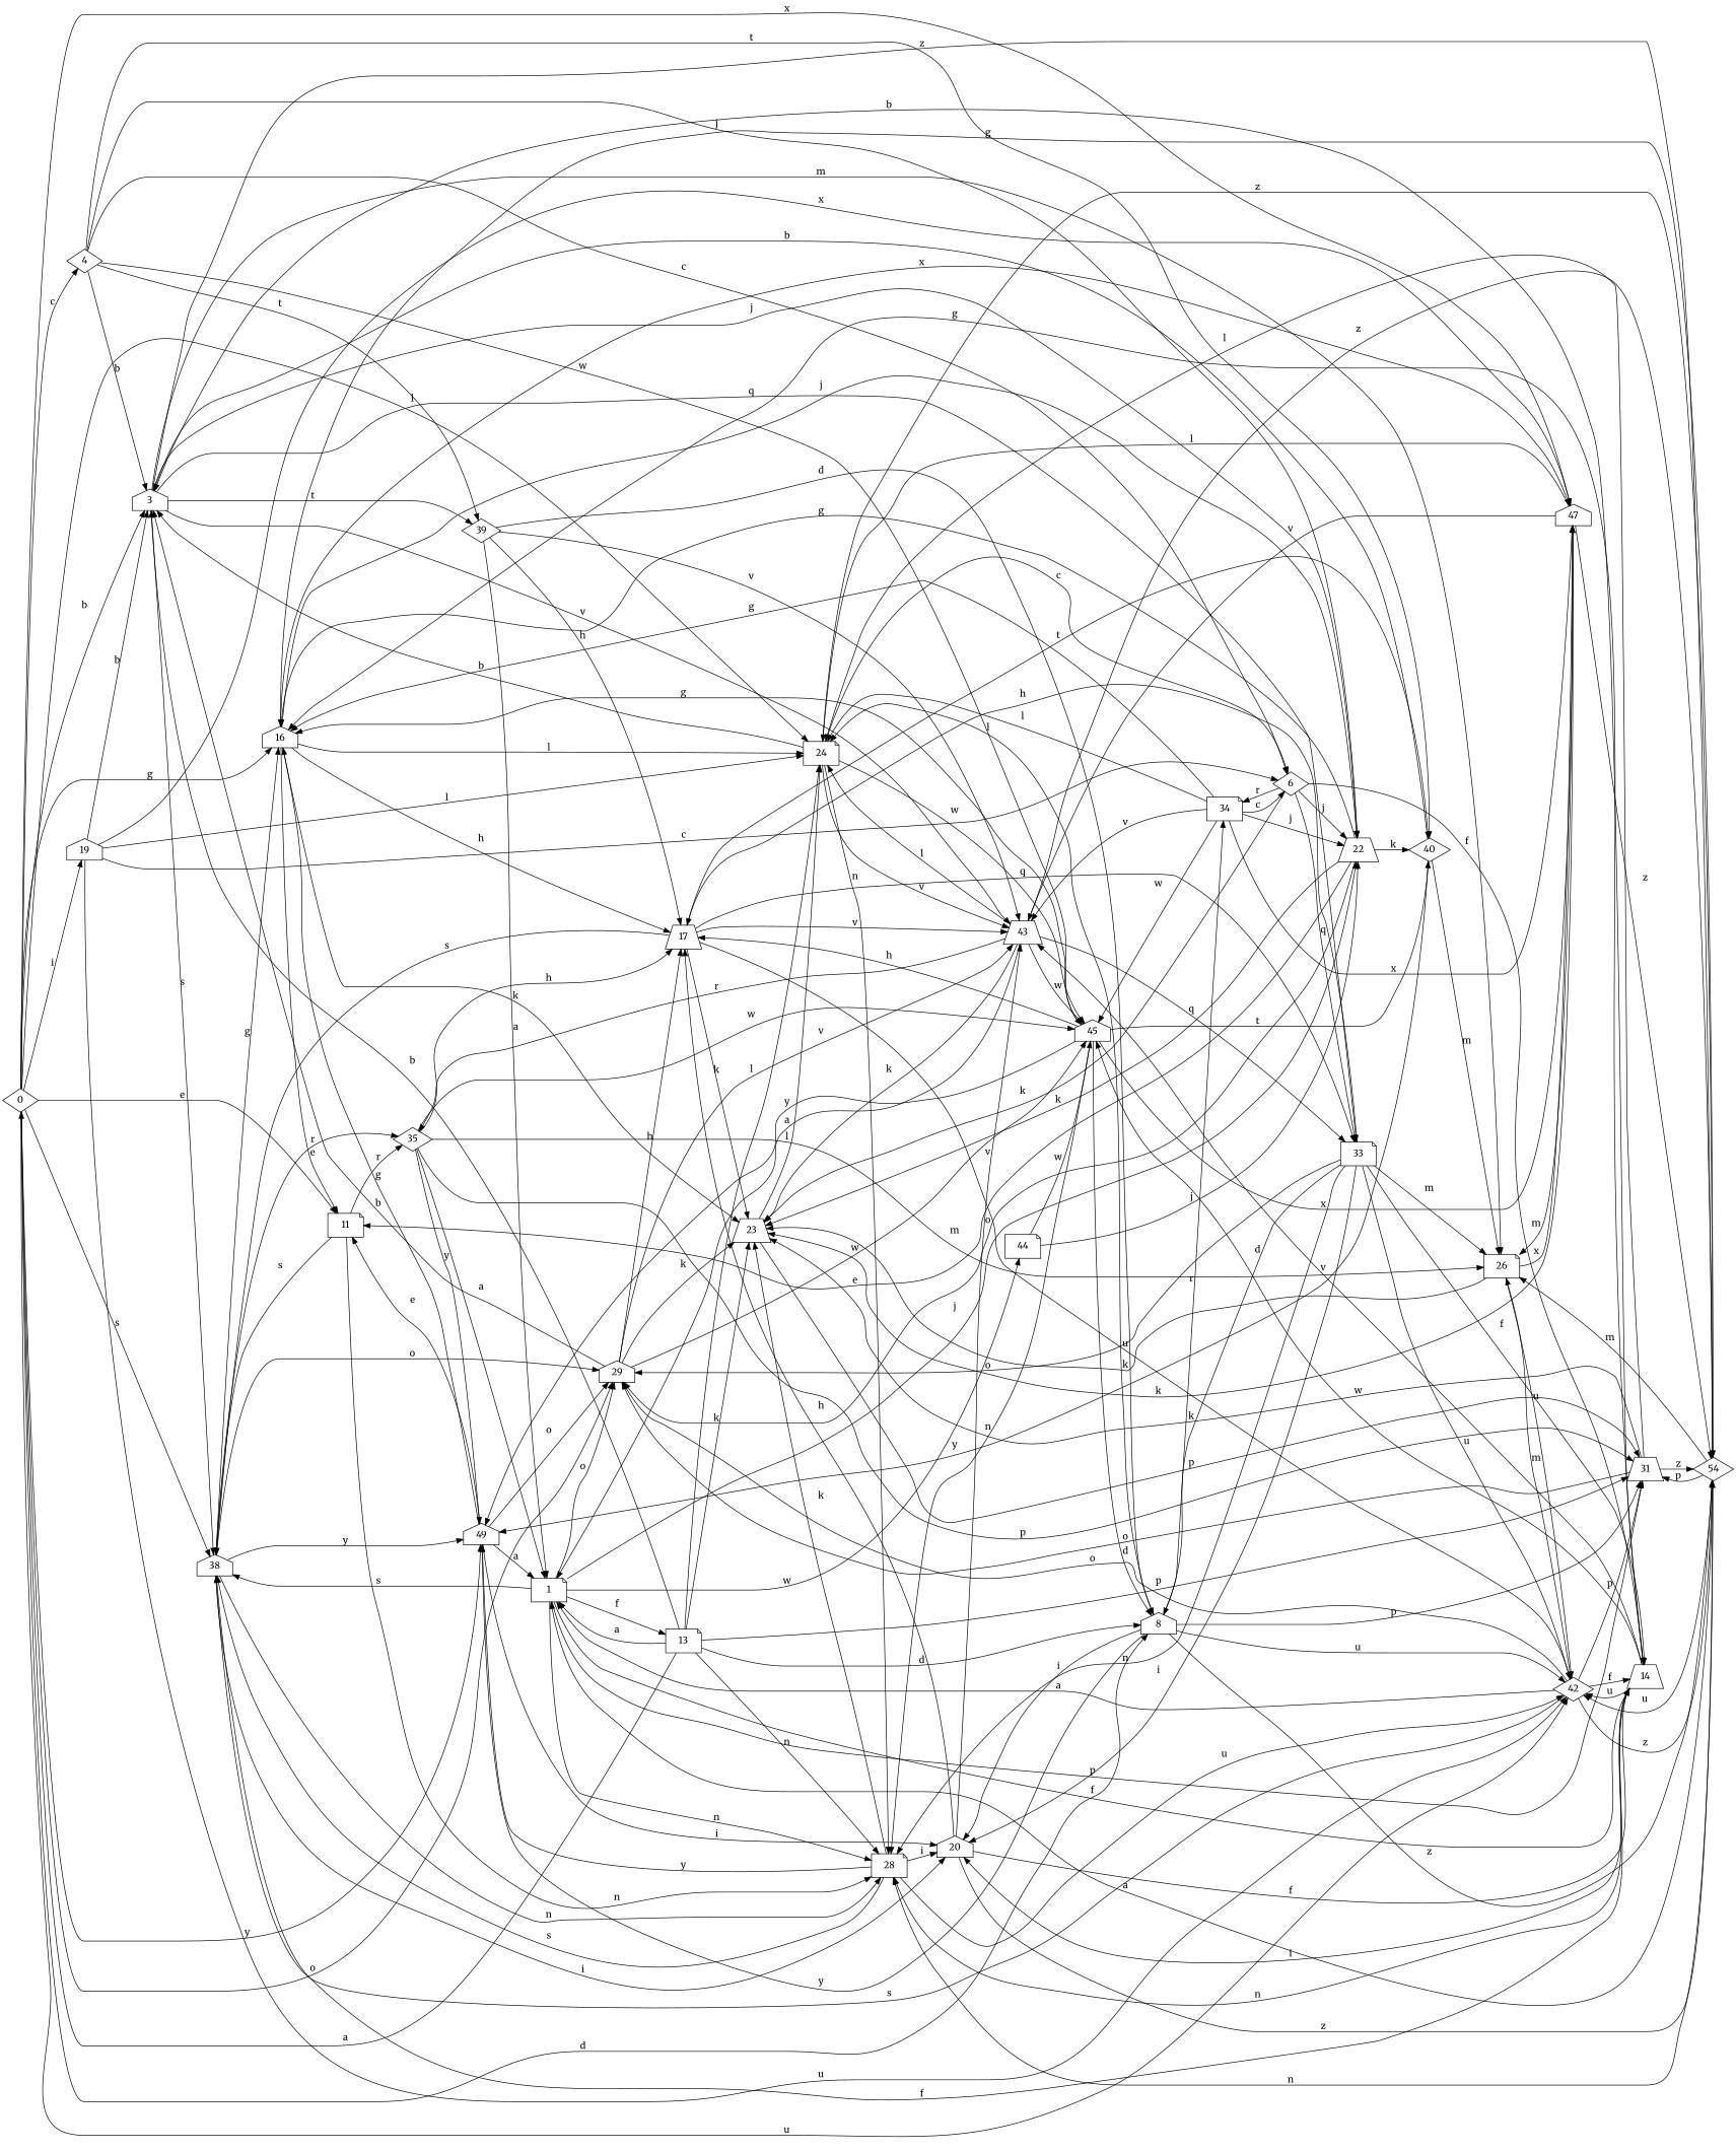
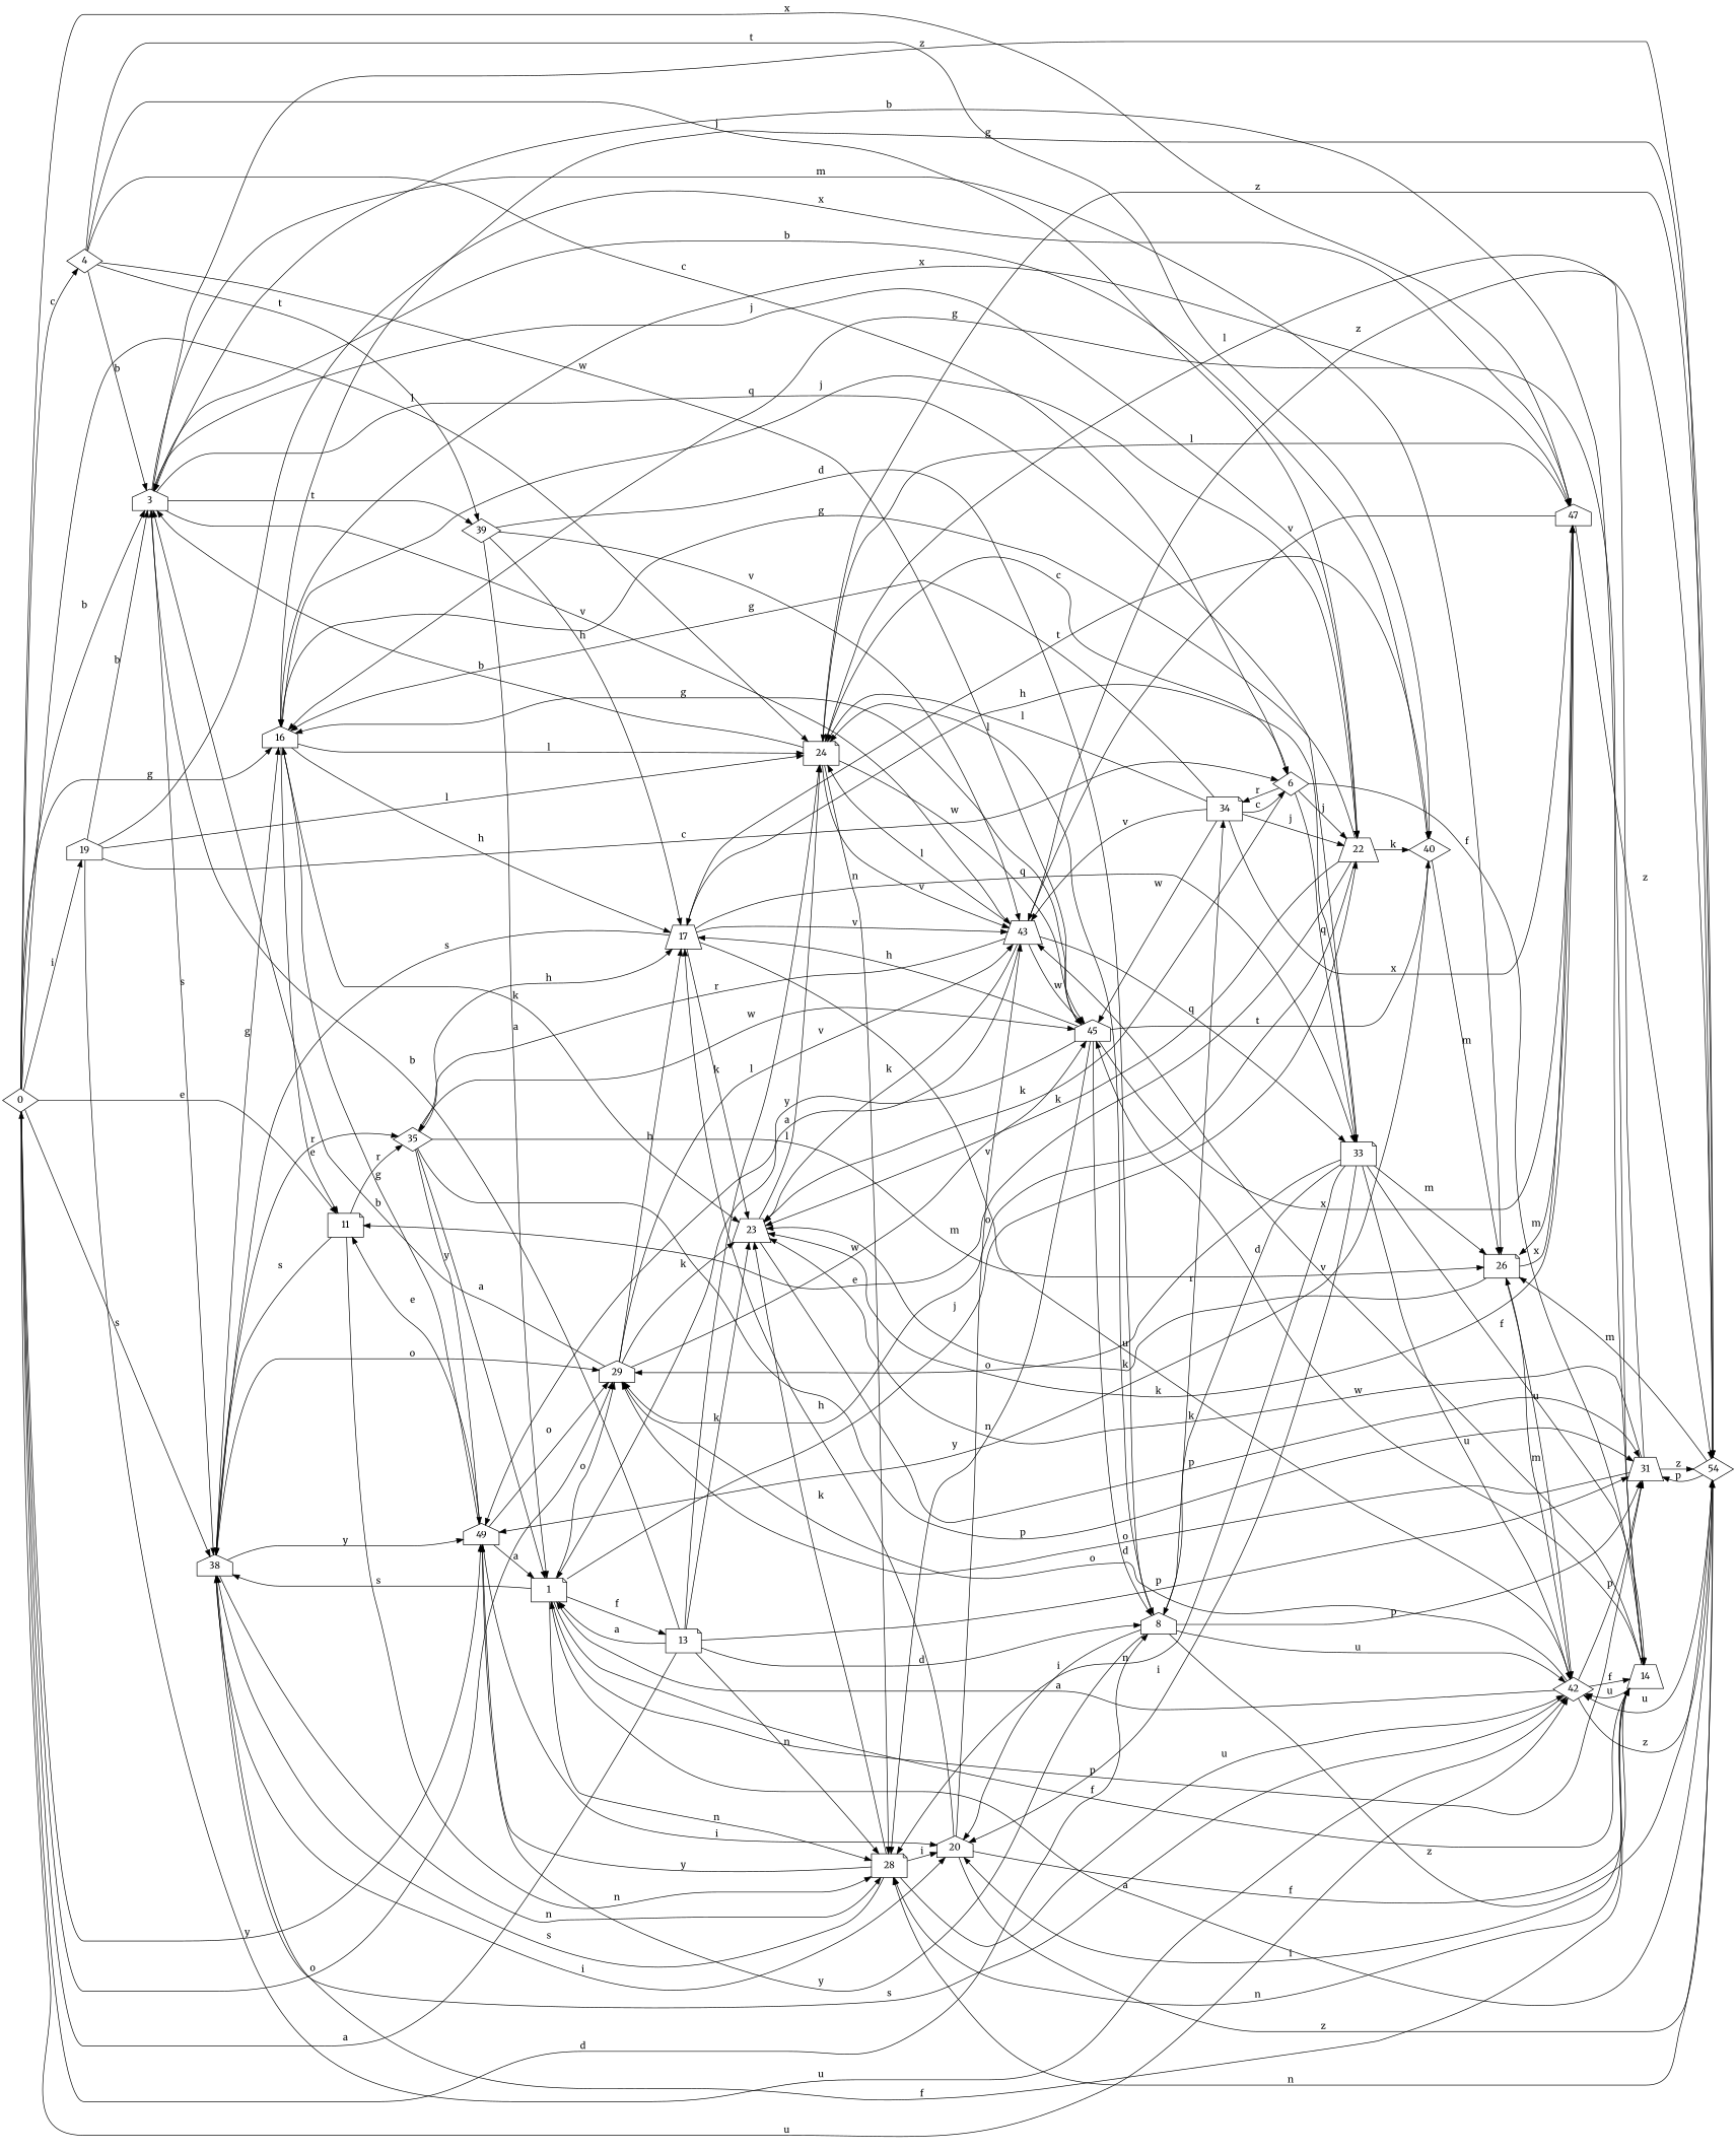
  strict digraph {
    fontname=Merriweather
    rankdir=LR
    node [fontname=Merriweather shape=house]
    edge [fontname=Merriweather]
    0 [shape=diamond]
    3
    4 [shape=diamond]
    8
    11 [shape=note]
    16
    19
    24 [shape=note]
    29
    38
    42 [shape=diamond]
    47
    49
    22 [shape=trapezium]
    26 [shape=note]
    33 [shape=note]
    39 [shape=diamond]
    43 [shape=trapezium]
    54 [shape=diamond]
    6 [shape=diamond]
    40 [shape=diamond]
    45
    31 [shape=trapezium]
    34 [shape=note]
    20
    28 [shape=note]
    35 [shape=diamond]
    23 [shape=trapezium]
    17 [shape=trapezium]
    14 [shape=trapezium]
    1 [shape=note]
    13 [shape=note]
-   44 [shape=note]
    0 -> 3 [label=b]
    0 -> 4 [label=c]
    0 -> 8 [label=d]
    0 -> 11 [label=e]
    0 -> 16 [label=g]
    0 -> 19 [label=i]
    0 -> 24 [label=l]
    0 -> 29 [label=o]
    0 -> 38 [label=s]
    0 -> 42 [label=u]
    0 -> 47 [label=x]
    0 -> 49 [label=y]
    3 -> 38 [label=s]
    3 -> 22 [label=j]
    3 -> 26 [label=m]
    3 -> 33 [label=q]
    3 -> 39 [label=t]
    3 -> 43 [label=v]
    3 -> 54 [label=z]
    4 -> 3 [label=b]
    4 -> 22 [label=j]
    4 -> 39 [label=t]
    4 -> 6 [label=c]
    4 -> 40 [label=t]
    4 -> 45 [label=w]
    8 -> 24 [label=l]
    8 -> 42 [label=u]
    8 -> 49 [label=y]
    8 -> 54 [label=z]
    8 -> 31 [label=p]
    8 -> 34 [label=r]
    8 -> 20 [label=i]
    11 -> 38 [label=s]
    11 -> 28 [label=n]
    11 -> 35 [label=r]
    16 -> 11 [label=e]
    16 -> 24 [label=l]
    16 -> 47 [label=x]
    16 -> 22 [label=j]
    16 -> 23 [label=k]
    16 -> 17 [label=h]
    19 -> 3 [label=b]
    19 -> 24 [label=l]
    19 -> 42 [label=u]
    19 -> 47 [label=x]
    19 -> 6 [label=c]
    24 -> 3 [label=b]
    24 -> 43 [label=v]
    24 -> 54 [label=z]
    24 -> 6 [label=c]
    24 -> 45 [label=w]
    24 -> 28 [label=n]
    29 -> 3 [label=b]
    29 -> 43 [label=v]
    29 -> 45 [label=w]
    29 -> 23 [label=k]
    29 -> 17 [label=h]
    38 -> 16 [label=g]
    38 -> 29 [label=o]
    38 -> 49 [label=y]
    38 -> 20 [label=i]
    38 -> 28 [label=n]
    38 -> 35 [label=r]
    38 -> 14 [label=f]
    42 -> 29 [label=o]
    42 -> 38 [label=s]
    42 -> 26 [label=m]
    42 -> 54 [label=z]
    42 -> 31 [label=p]
    42 -> 14 [label=f]
    42 -> 1 [label=a]
    47 -> 24 [label=l]
    47 -> 26 [label=m]
    47 -> 43 [label=v]
    47 -> 54 [label=z]
    47 -> 23 [label=k]
    49 -> 11 [label=e]
    49 -> 16 [label=g]
    49 -> 29 [label=o]
    49 -> 20 [label=i]
    49 -> 1 [label=a]
    22 -> 11 [label=e]
    22 -> 16 [label=g]
    22 -> 29 [label=o]
    22 -> 40 [label=k]
    22 -> 23 [label=k]
    26 -> 42 [label=u]
    26 -> 47 [label=x]
    26 -> 23 [label=k]
    33 -> 8 [label=d]
    33 -> 29 [label=o]
    33 -> 42 [label=u]
    33 -> 26 [label=m]
    33 -> 20 [label=i]
    33 -> 28 [label=n]
    33 -> 17 [label=h]
    33 -> 14 [label=f]
    39 -> 8 [label=d]
    39 -> 43 [label=v]
    39 -> 17 [label=h]
    39 -> 1 [label=a]
    43 -> 24 [label=l]
    43 -> 33 [label=q]
    43 -> 54 [label=z]
    43 -> 45 [label=w]
    43 -> 35 [label=r]
    43 -> 23 [label=k]
    43 -> 1 [label=a]
    54 -> 16 [label=g]
    54 -> 42 [label=u]
    54 -> 26 [label=m]
    54 -> 31 [label=p]
    54 -> 28 [label=n]
    54 -> 1 [label=a]
    6 -> 22 [label=j]
    6 -> 33 [label=q]
    6 -> 34 [label=r]
    6 -> 23 [label=k]
    6 -> 14 [label=f]
    40 -> 3 [label=b]
    40 -> 49 [label=y]
    40 -> 26 [label=m]
    45 -> 8 [label=d]
    45 -> 16 [label=g]
    45 -> 47 [label=x]
    45 -> 49 [label=y]
    45 -> 40 [label=t]
    45 -> 28 [label=n]
    45 -> 17 [label=h]
    31 -> 24 [label=l]
    31 -> 29 [label=o]
    31 -> 54 [label=z]
    31 -> 23 [label=k]
    34 -> 16 [label=g]
    34 -> 24 [label=l]
    34 -> 47 [label=x]
    34 -> 22 [label=j]
    34 -> 43 [label=v]
    34 -> 6 [label=c]
    34 -> 45 [label=w]
    20 -> 43 [label=v]
    20 -> 54 [label=z]
    20 -> 17 [label=h]
    20 -> 14 [label=f]
    28 -> 38 [label=s]
    28 -> 42 [label=u]
    28 -> 49 [label=y]
    28 -> 20 [label=i]
    28 -> 23 [label=k]
    35 -> 49 [label=y]
    35 -> 26 [label=m]
    35 -> 45 [label=w]
    35 -> 31 [label=p]
    35 -> 17 [label=h]
    35 -> 1 [label=a]
    23 -> 24 [label=l]
    23 -> 31 [label=p]
    17 -> 38 [label=s]
    17 -> 42 [label=u]
    17 -> 33 [label=q]
    17 -> 43 [label=v]
    17 -> 40 [label=t]
    17 -> 23 [label=k]
    14 -> 3 [label=b]
    14 -> 16 [label=g]
    14 -> 42 [label=u]
    14 -> 43 [label=v]
    14 -> 45 [label=w]
    14 -> 20 [label=i]
    14 -> 28 [label=n]
    1 -> 29 [label=o]
    1 -> 38 [label=s]
    1 -> 22 [label=j]
    1 -> 31 [label=p]
    1 -> 28 [label=n]
    1 -> 14 [label=f]
    1 -> 13 [label=f]
-   1 -> 44 [label=w]
    13 -> 0 [label=a]
    13 -> 3 [label=b]
    13 -> 8 [label=d]
    13 -> 24 [label=l]
    13 -> 31 [label=p]
    13 -> 28 [label=n]
    13 -> 23 [label=k]
    13 -> 1 [label=a]
-   44 -> 22 [label=j]
-   44 -> 45 [label=w]
  }
